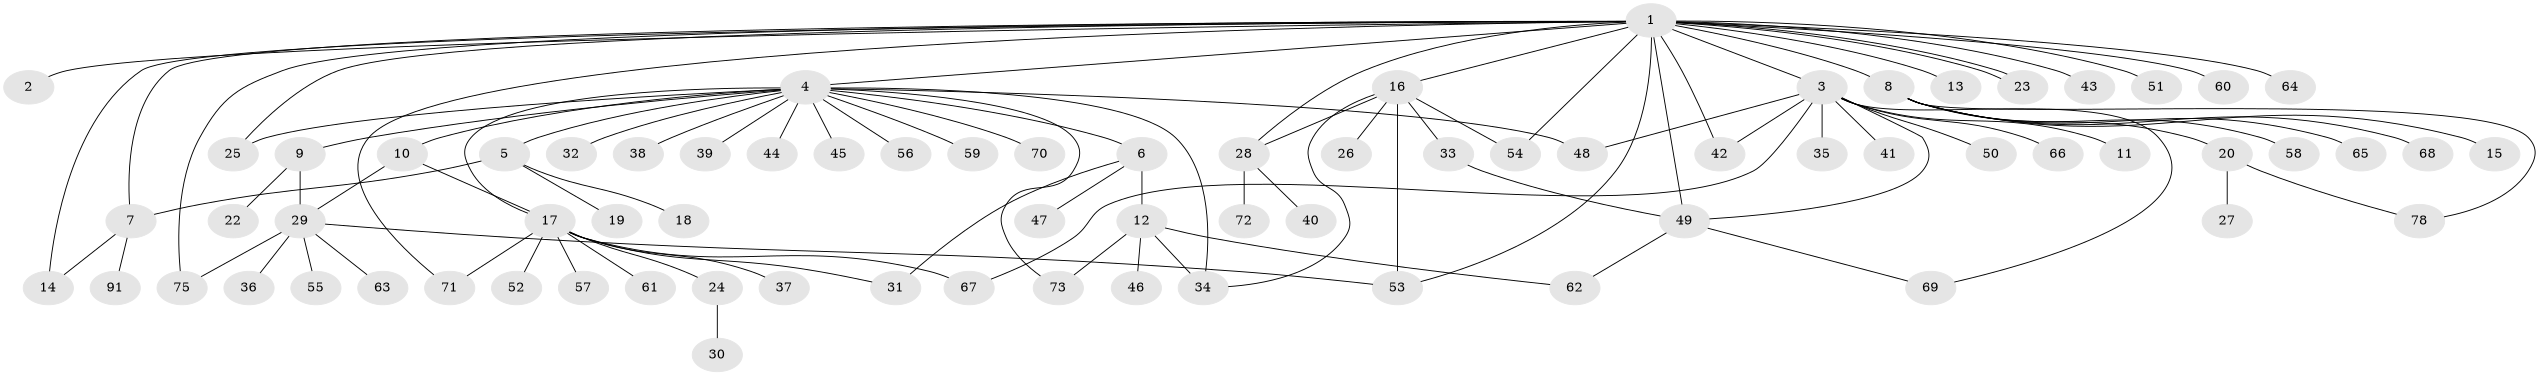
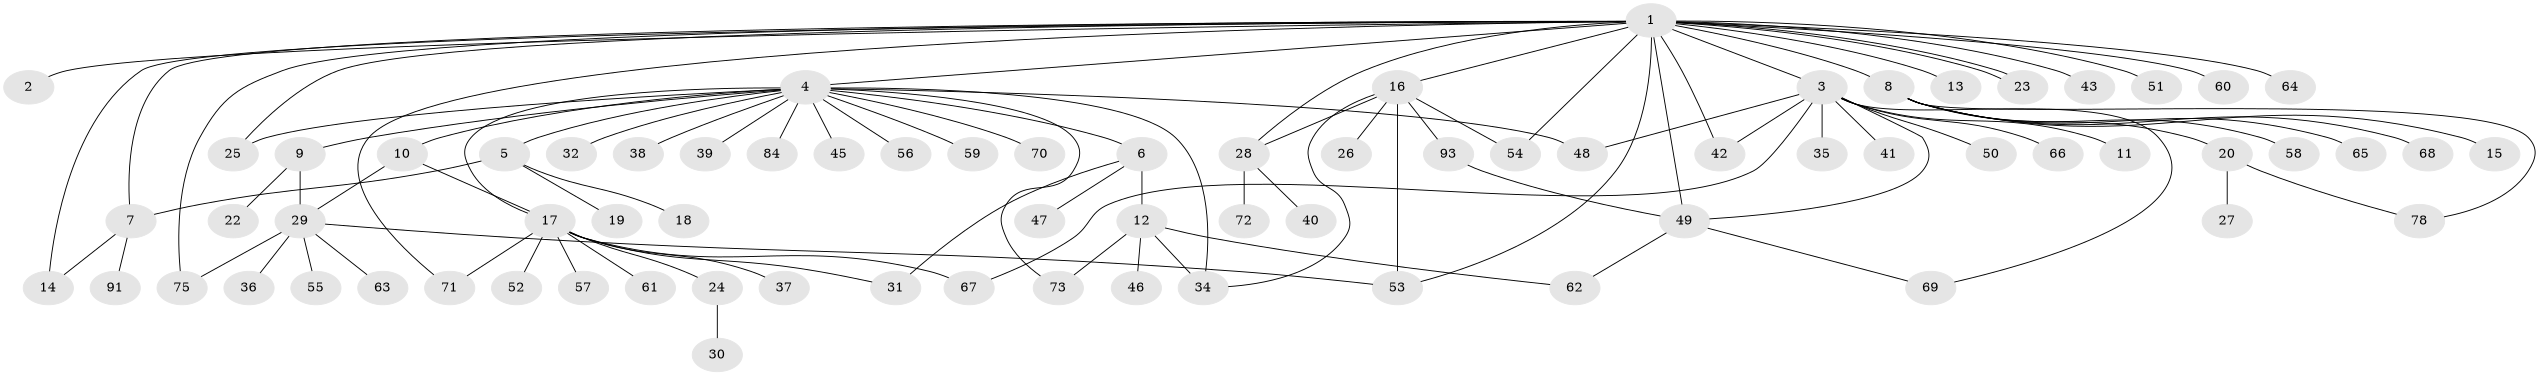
  graph {
    node [color=gray90 style=filled]
    1
    2
    3
    4
    7
    8
    13
    14
    16
    23
    25
    28
    42
    43
    49
    51
    53
    60
    64
    71
    75
    54
    11
    35
    41
    48
    50
    66
    67
    69
    10
    5
    6
    9
    17
    32
    38
    39
-   44
+   44 [label=84]
    45
    56
    59
    70
    73
    34
    n46 [label=91]
    15
    20
    58
    65
    68
    n52 [label=78]
    29
    26
-   33
+   33 [label=93]
    40
    72
    62
    18
    19
    31
    12
    47
    22
    24
    37
    52
    57
    61
    46
    27
    36
    55
    63
    30
    1 -- 2
    1 -- 3
    1 -- 4
    1 -- 7
    1 -- 8
    1 -- 13
    1 -- 14
    1 -- 16
    1 -- 23
    1 -- 23
    1 -- 25
    1 -- 28
    1 -- 42
    1 -- 43
    1 -- 49
    1 -- 51
    1 -- 53
    1 -- 60
    1 -- 64
    1 -- 71
    1 -- 75
    1 -- 54
    3 -- 42
    3 -- 49
    3 -- 11
    3 -- 35
    3 -- 41
    3 -- 48
    3 -- 50
    3 -- 66
    3 -- 67
    3 -- 69
    4 -- 25
    4 -- 48
    4 -- 10
    4 -- 5
    4 -- 6
    4 -- 9
    4 -- 17
    4 -- 32
    4 -- 38
    4 -- 39
    4 -- 44
    4 -- 45
    4 -- 56
    4 -- 59
    4 -- 70
    4 -- 73
    4 -- 34
    7 -- 14
    7 -- n46
    8 -- 15
    8 -- 20
    8 -- 58
    8 -- 65
    8 -- 68
    8 -- n52
    16 -- 28
    16 -- 53
    16 -- 54
    16 -- 34
    16 -- 26
    16 -- 33
    28 -- 40
    28 -- 72
    49 -- 69
    49 -- 62
    10 -- 17
    10 -- 29
    5 -- 7
    5 -- 18
    5 -- 19
    6 -- 31
    6 -- 12
    6 -- 47
    9 -- 29
    9 -- 22
    17 -- 71
    17 -- 67
    17 -- 31
    17 -- 24
    17 -- 37
    17 -- 52
    17 -- 57
    17 -- 61
    20 -- n52
    20 -- 27
    29 -- 53
    29 -- 75
    29 -- 36
    29 -- 55
    29 -- 63
    33 -- 49
    12 -- 73
    12 -- 34
    12 -- 62
    12 -- 46
    24 -- 30
  }
